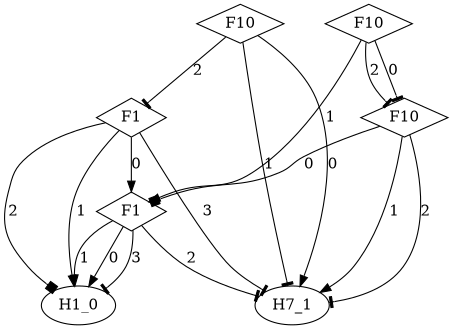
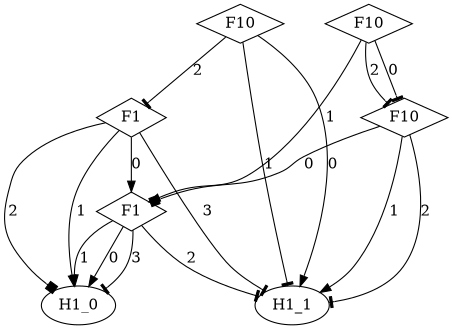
  digraph {
    node [shape=diamond]
    edge [arrowhead=tee]
    n1 [label=H1_0 shape=""]
-   n2 [label=H7_1 shape=""]
+   n2 [label=H1_1 shape=""]
    n3 [label=F1]
    n4 [label=F1]
    n5 [label=F10]
    n6 [label=F10]
    n7 [label=F10]
    n3 -> n1 [label=3]
    n3 -> n1 [label=1 arrowhead=normal]
    n3 -> n1 [label=0 arrowhead=normal]
    n3 -> n2 [label=2]
    n4 -> n1 [label=2 arrowhead=box]
    n4 -> n1 [label=1 arrowhead=normal]
    n4 -> n2 [label=3]
    n4 -> n3 [label=0 arrowhead=normal]
    n5 -> n2 [label=2]
    n5 -> n2 [label=1 arrowhead=normal]
    n5 -> n3 [label=0 arrowhead=box]
    n6 -> n2 [label=1]
    n6 -> n2 [label=0 arrowhead=normal]
    n6 -> n4 [label=2]
    n7 -> n3 [label=1 arrowhead=normal]
    n7 -> n5 [label=2]
    n7 -> n5 [label=0]
  }
